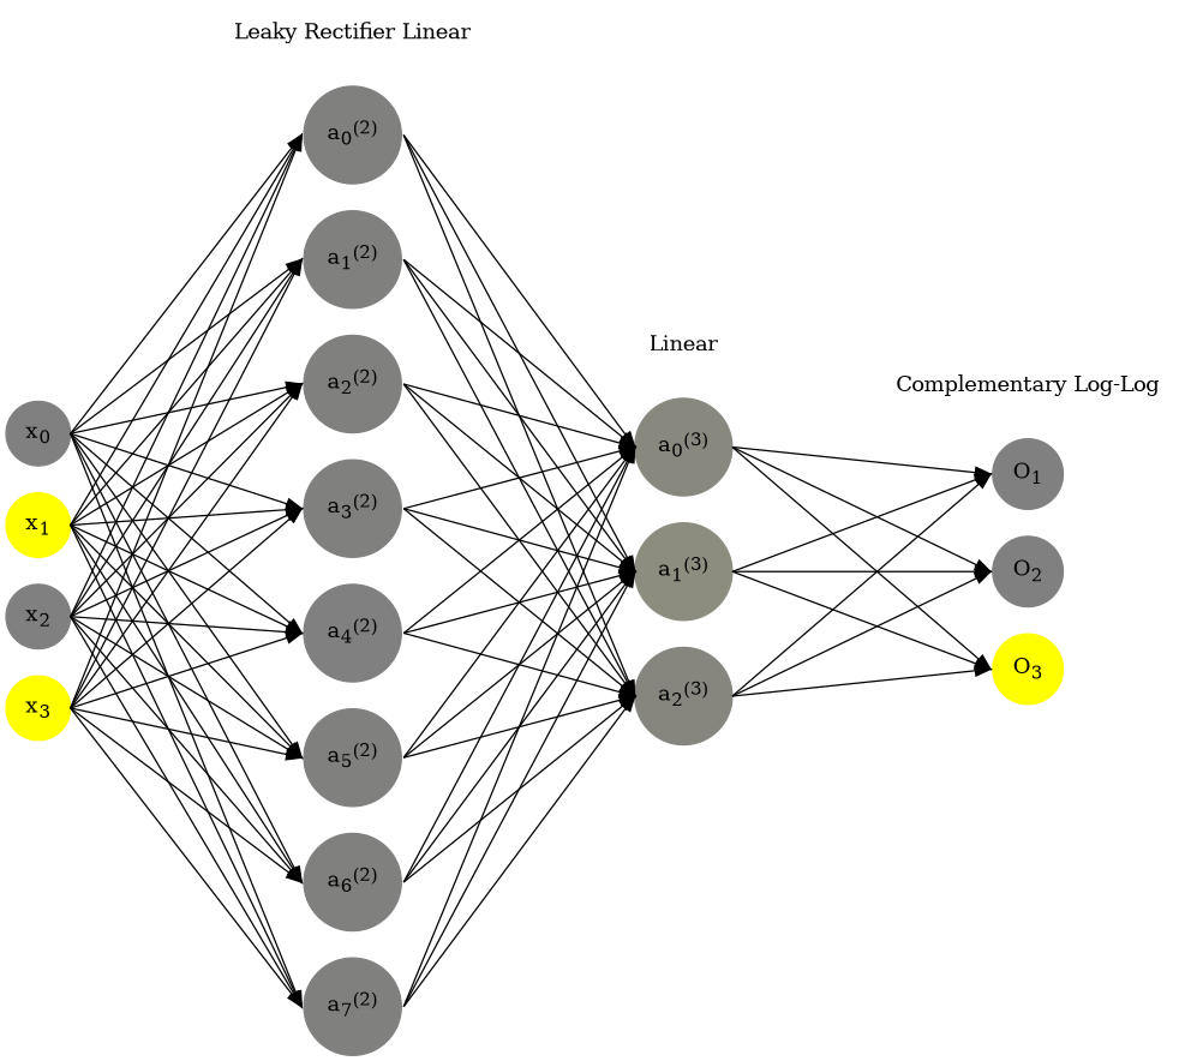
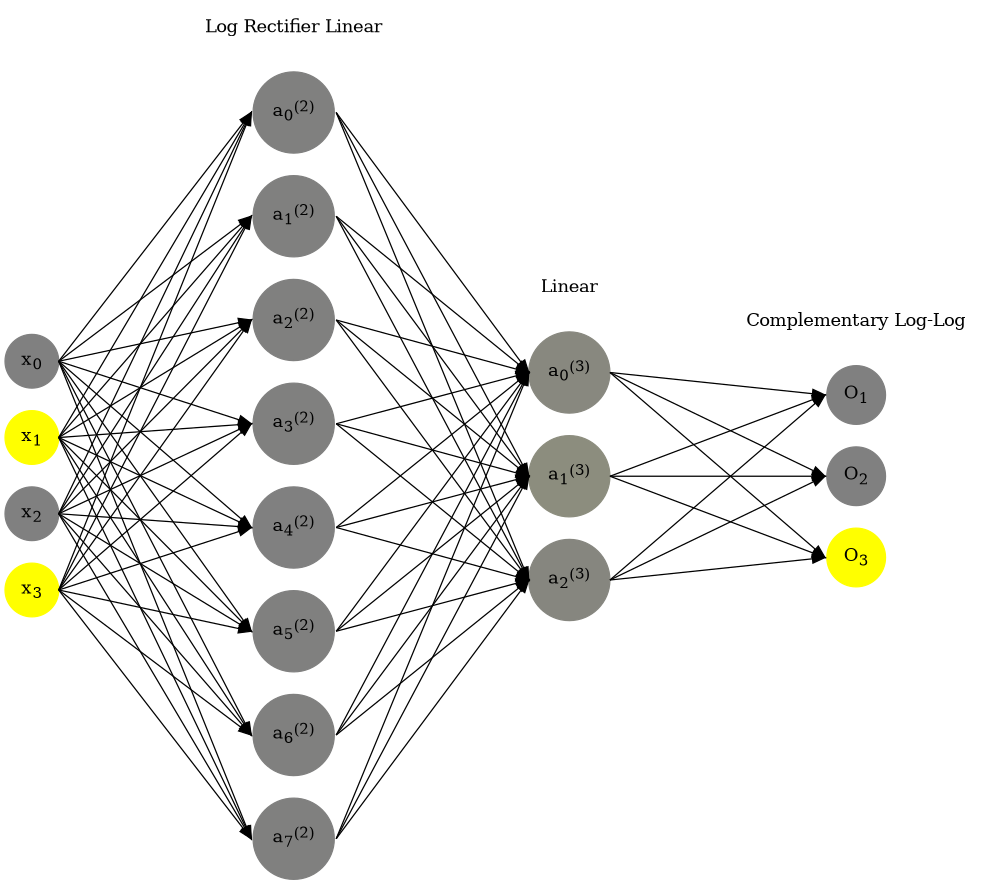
  digraph {
    rankdir=LR
    ranksep=1.4
    splines=false
    node [color="0.1667, 0.0, 0.5" fillcolor="0.1667, 0.0, 0.5" shape=circle style=filled]
    edge [headport=w style=solid tailport=e]
    n1 [label=<x<sub>0</sub>>]
    n2 [color="0.1667, 1.0, 1.0" fillcolor="0.1667, 1.0, 1.0" label=<x<sub>1</sub>>]
    n3 [label=<x<sub>2</sub>>]
    n4 [color="0.1667, 1.0, 1.0" fillcolor="0.1667, 1.0, 1.0" label=<x<sub>3</sub>>]
    n5 [color="0.1667, 0.000183, 0.500091" fillcolor="0.1667, 0.000183, 0.500091" label=<a<sub>0</sub><sup>(2)</sup>>]
    n6 [color="0.1667, 0.002865, 0.501433" fillcolor="0.1667, 0.002865, 0.501433" label=<a<sub>1</sub><sup>(2)</sup>>]
    n7 [color="0.1667, 0.000880, 0.500440" fillcolor="0.1667, 0.000880, 0.500440" label=<a<sub>2</sub><sup>(2)</sup>>]
    n8 [color="0.1667, 0.000528, 0.500264" fillcolor="0.1667, 0.000528, 0.500264" label=<a<sub>3</sub><sup>(2)</sup>>]
    n9 [color="0.1667, 0.000341, 0.500171" fillcolor="0.1667, 0.000341, 0.500171" label=<a<sub>4</sub><sup>(2)</sup>>]
    n10 [color="0.1667, 0.001201, 0.500600" fillcolor="0.1667, 0.001201, 0.500600" label=<a<sub>5</sub><sup>(2)</sup>>]
    n11 [color="0.1667, 0.000060, 0.500030" fillcolor="0.1667, 0.000060, 0.500030" label=<a<sub>6</sub><sup>(2)</sup>>]
    n12 [color="0.1667, 0.001484, 0.500742" fillcolor="0.1667, 0.001484, 0.500742" label=<a<sub>7</sub><sup>(2)</sup>>]
    n13 [color="0.1667, 0.063622, 0.531811" fillcolor="0.1667, 0.063622, 0.531811" label=<a<sub>0</sub><sup>(3)</sup>>]
    n14 [color="0.1667, 0.101574, 0.550787" fillcolor="0.1667, 0.101574, 0.550787" label=<a<sub>1</sub><sup>(3)</sup>>]
    n15 [color="0.1667, 0.048115, 0.524057" fillcolor="0.1667, 0.048115, 0.524057" label=<a<sub>2</sub><sup>(3)</sup>>]
    n16 [label=<O<sub>1</sub>>]
    n17 [label=<O<sub>2</sub>>]
    n18 [color="0.1667, 1.0, 1.0" fillcolor="0.1667, 1.0, 1.0" label=<O<sub>3</sub>>]
-   n19 [label="Leaky Rectifier Linear" shape=plaintext color="" fillcolor="" style=""]
+   n19 [label="Log Rectifier Linear" shape=plaintext color="" fillcolor="" style=""]
    n20 [label=Linear shape=plaintext color="" fillcolor="" style=""]
    n21 [label="Complementary Log-Log" shape=plaintext color="" fillcolor="" style=""]
    subgraph sub_1 {
      n1
    }
    subgraph sub_2 {
      n2
    }
    subgraph sub_3 {
      n3
    }
    subgraph sub_4 {
      n4
    }
    subgraph sub_5 {
      n5
    }
    subgraph sub_6 {
      n6
    }
    subgraph sub_7 {
      n7
    }
    subgraph sub_8 {
      n8
    }
    subgraph sub_9 {
      n9
    }
    subgraph sub_10 {
      n10
    }
    subgraph sub_11 {
      n11
    }
    subgraph sub_12 {
      n12
    }
    subgraph sub_13 {
      n13
    }
    subgraph sub_14 {
      n14
    }
    subgraph sub_15 {
      n15
    }
    subgraph sub_16 {
      n16
    }
    subgraph sub_17 {
      n17
    }
    subgraph sub_18 {
      n18
    }
    subgraph sub_19 {
      rank=same
      n1
      n2
      n3
      n4
    }
    subgraph sub_20 {
      rank=same
      n5
      n6
      n7
      n8
      n9
      n10
      n11
      n12
    }
    subgraph sub_21 {
      rank=same
      n13
      n14
      n15
    }
    subgraph sub_22 {
      rank=same
      n16
      n17
      n18
    }
    subgraph sub_23 {
      rank=same
      n5
      n19
    }
    subgraph sub_24 {
      rank=same
      n13
      n20
    }
    subgraph sub_25 {
      rank=same
      n16
      n21
    }
    n1 -> n2 [style=invis]
    n1 -> n5
    n1 -> n6
    n1 -> n7
    n1 -> n8
    n1 -> n9
    n1 -> n10
    n1 -> n11
    n1 -> n12
    n2 -> n3 [style=invis]
    n2 -> n5
    n2 -> n6
    n2 -> n7
    n2 -> n8
    n2 -> n9
    n2 -> n10
    n2 -> n11
    n2 -> n12
    n3 -> n4 [style=invis]
    n3 -> n5
    n3 -> n6
    n3 -> n7
    n3 -> n8
    n3 -> n9
    n3 -> n10
    n3 -> n11
    n3 -> n12
    n4 -> n5
    n4 -> n6
    n4 -> n7
    n4 -> n8
    n4 -> n9
    n4 -> n10
    n4 -> n11
    n4 -> n12
    n5 -> n6 [style=invis]
    n5 -> n13
    n5 -> n14
    n5 -> n15
    n6 -> n7 [style=invis]
    n6 -> n13
    n6 -> n14
    n6 -> n15
    n7 -> n8 [style=invis]
    n7 -> n13
    n7 -> n14
    n7 -> n15
    n8 -> n9 [style=invis]
    n8 -> n13
    n8 -> n14
    n8 -> n15
    n9 -> n10 [style=invis]
    n9 -> n13
    n9 -> n14
    n9 -> n15
    n10 -> n11 [style=invis]
    n10 -> n13
    n10 -> n14
    n10 -> n15
    n11 -> n12 [style=invis]
    n11 -> n13
    n11 -> n14
    n11 -> n15
    n12 -> n13
    n12 -> n14
    n12 -> n15
    n13 -> n14 [style=invis]
    n13 -> n16
    n13 -> n17
    n13 -> n18
    n14 -> n15 [style=invis]
    n14 -> n16
    n14 -> n17
    n14 -> n18
    n15 -> n16
    n15 -> n17
    n15 -> n18
    n16 -> n17 [style=invis]
    n17 -> n18 [style=invis]
    n19 -> n5 [style=invis]
    n20 -> n13 [style=invis]
    n21 -> n16 [style=invis]
  }
